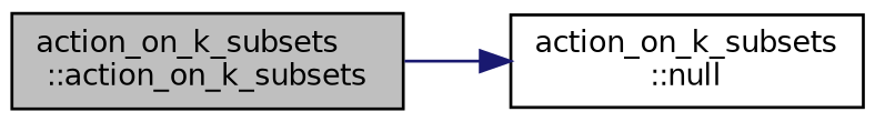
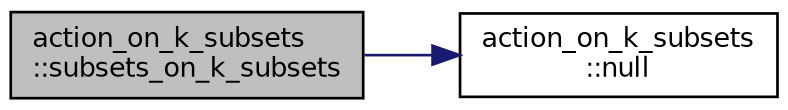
  digraph {
    rankdir=LR
    node [color=black fontname=Helvetica fontsize=10 shape=record style=filled]
-   n1 [fillcolor=grey75 fontcolor=black height=0.2 label="action_on_k_subsets\l::action_on_k_subsets" width=0.4]
+   n1 [fillcolor=grey75 fontcolor=black height=0.2 label="action_on_k_subsets\l::subsets_on_k_subsets" width=0.4]
    n2 [fillcolor=white height=0.2 label="action_on_k_subsets\l::null" width=0.4]
    n1 -> n2 [color=midnightblue fontname=Helvetica fontsize=10 labelfontname=Helvetica labelfontsize=10 style=solid]
  }
